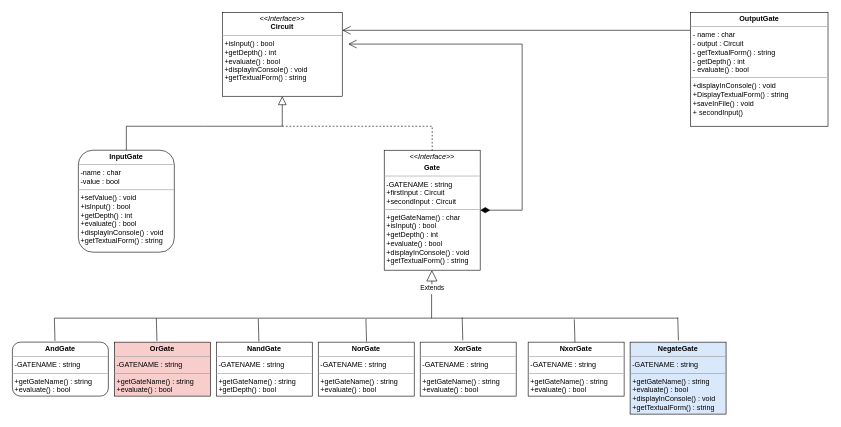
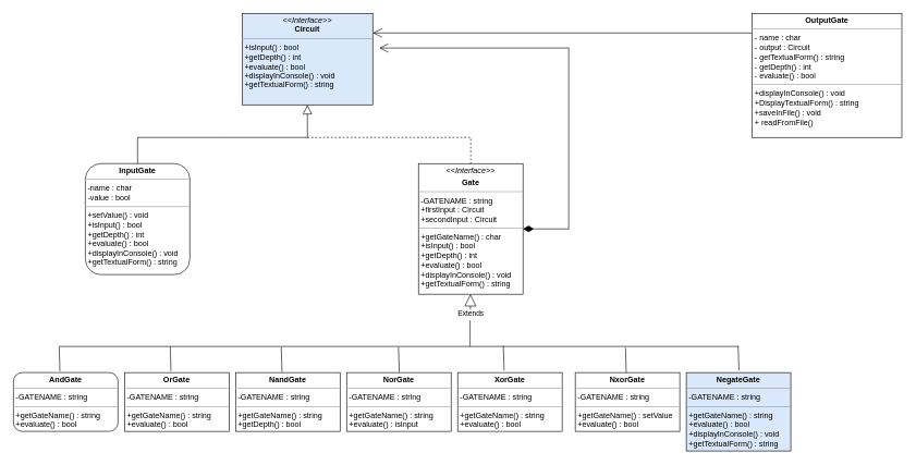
  <mxCell id="0" />
  <mxCell id="1" parent="0" />
- <mxCell id="2" value="&lt;p style=&quot;margin: 0px ; margin-top: 4px ; text-align: center&quot;&gt;&lt;i&gt;&amp;lt;&amp;lt;Interface&amp;gt;&amp;gt;&lt;/i&gt;&lt;br&gt;&lt;b&gt;Circuit&lt;/b&gt;&lt;/p&gt;&lt;hr size=&quot;1&quot;&gt;&lt;p style=&quot;margin: 0px ; margin-left: 4px&quot;&gt;+isInput() : bool&amp;nbsp;&lt;/p&gt;&lt;p style=&quot;margin: 0px ; margin-left: 4px&quot;&gt;+getDepth() : int&amp;nbsp;&lt;/p&gt;&lt;p style=&quot;margin: 0px ; margin-left: 4px&quot;&gt;+evaluate() : bool&amp;nbsp;&lt;/p&gt;&lt;p style=&quot;margin: 0px ; margin-left: 4px&quot;&gt;+displayInConsole() : void&amp;nbsp;&lt;/p&gt;&lt;p style=&quot;margin: 0px ; margin-left: 4px&quot;&gt;+getTextualForm() : string&lt;br&gt;&lt;/p&gt;&lt;div id=&quot;SDCloudData&quot; style=&quot;display: none&quot;&gt;&lt;/div&gt;" style="verticalAlign=top;align=left;overflow=fill;fontSize=12;fontFamily=Helvetica;html=1;" vertex="1" parent="1"><mxGeometry x="370" y="20" width="200" height="140" as="geometry" /></mxCell>
+ <mxCell id="2" value="&lt;p style=&quot;margin: 0px ; margin-top: 4px ; text-align: center&quot;&gt;&lt;i&gt;&amp;lt;&amp;lt;Interface&amp;gt;&amp;gt;&lt;/i&gt;&lt;br&gt;&lt;b&gt;Circuit&lt;/b&gt;&lt;/p&gt;&lt;hr size=&quot;1&quot;&gt;&lt;p style=&quot;margin: 0px ; margin-left: 4px&quot;&gt;+isInput() : bool&amp;nbsp;&lt;/p&gt;&lt;p style=&quot;margin: 0px ; margin-left: 4px&quot;&gt;+getDepth() : int&amp;nbsp;&lt;/p&gt;&lt;p style=&quot;margin: 0px ; margin-left: 4px&quot;&gt;+evaluate() : bool&amp;nbsp;&lt;/p&gt;&lt;p style=&quot;margin: 0px ; margin-left: 4px&quot;&gt;+displayInConsole() : void&amp;nbsp;&lt;/p&gt;&lt;p style=&quot;margin: 0px ; margin-left: 4px&quot;&gt;+getTextualForm() : string&lt;br&gt;&lt;/p&gt;&lt;div id=&quot;SDCloudData&quot; style=&quot;display: none&quot;&gt;&lt;/div&gt;" style="verticalAlign=top;align=left;overflow=fill;fontSize=12;fontFamily=Helvetica;html=1;fillColor=#dae8fc;" vertex="1" parent="1"><mxGeometry x="370" y="20" width="200" height="140" as="geometry" /></mxCell>
  <mxCell id="3" value="&lt;p style=&quot;margin: 0px ; margin-top: 4px ; text-align: center&quot;&gt;&lt;b&gt;InputGate&lt;/b&gt;&lt;/p&gt;&lt;hr size=&quot;1&quot;&gt;&lt;p style=&quot;margin: 0px ; margin-left: 4px&quot;&gt;-name : char&lt;/p&gt;&lt;p style=&quot;margin: 0px ; margin-left: 4px&quot;&gt;-value : bool&lt;br&gt;&lt;/p&gt;&lt;div id=&quot;SDCloudData&quot; style=&quot;display: none&quot;&gt;&lt;/div&gt;&lt;hr size=&quot;1&quot;&gt;&lt;p style=&quot;margin: 0px ; margin-left: 4px&quot;&gt;+setValue() : void&amp;nbsp;&lt;/p&gt;&lt;p style=&quot;margin: 0px ; margin-left: 4px&quot;&gt;+isInput() : bool&lt;br&gt;+getDepth() : int&lt;br&gt;+evaluate() : bool&lt;br&gt;+displayInConsole() : void&lt;br&gt;&lt;/p&gt;&lt;p style=&quot;margin: 0px ; margin-left: 4px&quot;&gt;+getTextualForm() : string&lt;br&gt;&lt;/p&gt;&lt;div id=&quot;SDCloudData&quot; style=&quot;display: none&quot;&gt;&lt;/div&gt;" style="verticalAlign=top;align=left;overflow=fill;fontSize=12;fontFamily=Helvetica;html=1;rounded=1;" vertex="1" parent="1"><mxGeometry x="130" y="250" width="160" height="170" as="geometry" /></mxCell>
  <mxCell id="4" value="&lt;p style=&quot;margin: 0px ; margin-top: 4px ; text-align: center&quot;&gt;&lt;i&gt;&amp;lt;&amp;lt;Interface&amp;gt;&amp;gt;&lt;/i&gt;&lt;br&gt;&lt;/p&gt;&lt;p style=&quot;margin: 0px ; margin-top: 4px ; text-align: center&quot;&gt;&lt;b&gt;Gate&lt;/b&gt;&lt;/p&gt;&lt;hr size=&quot;1&quot;&gt;&lt;p style=&quot;margin: 0px ; margin-left: 4px&quot;&gt;-GATENAME : string&amp;nbsp;&lt;/p&gt;&lt;p style=&quot;margin: 0px ; margin-left: 4px&quot;&gt;+firstInput : Circuit&lt;br&gt;+secondInput : Circuit&lt;br&gt;&lt;/p&gt;&lt;div id=&quot;SDCloudData&quot; style=&quot;display: none&quot;&gt;&lt;/div&gt;&lt;hr size=&quot;1&quot;&gt;&lt;p style=&quot;margin: 0px ; margin-left: 4px&quot;&gt;+getGateName() : char&lt;br&gt;+isInput() : bool&lt;br&gt;+getDepth() : int&lt;br&gt;+evaluate() : bool&lt;br&gt;+displayInConsole() : void&lt;br&gt;+getTextualForm() : string&lt;br&gt;&lt;/p&gt;&lt;div id=&quot;SDCloudData&quot; style=&quot;display: none&quot;&gt;&lt;/div&gt;" style="verticalAlign=top;align=left;overflow=fill;fontSize=12;fontFamily=Helvetica;html=1;" vertex="1" parent="1"><mxGeometry x="640" y="250" width="160" height="200" as="geometry" /></mxCell>
  <mxCell id="5" value="&lt;p style=&quot;margin: 0px ; margin-top: 4px ; text-align: center&quot;&gt;&lt;b&gt;AndGate&lt;/b&gt;&lt;/p&gt;&lt;hr size=&quot;1&quot;&gt;&lt;p style=&quot;margin: 0px 0px 0px 4px&quot;&gt;-GATENAME : string&amp;nbsp;&lt;/p&gt;&lt;hr size=&quot;1&quot;&gt;&lt;p style=&quot;margin: 0px ; margin-left: 4px&quot;&gt;+getGateName() : string&lt;br&gt;&lt;/p&gt;&lt;p style=&quot;margin: 0px ; margin-left: 4px&quot;&gt;+evaluate() : bool&lt;br&gt;&lt;/p&gt;" style="verticalAlign=top;align=left;overflow=fill;fontSize=12;fontFamily=Helvetica;html=1;rounded=1;" vertex="1" parent="1"><mxGeometry x="20" y="570" width="160" height="90" as="geometry" /></mxCell>
- <mxCell id="6" value="&lt;p style=&quot;margin: 0px ; margin-top: 4px ; text-align: center&quot;&gt;&lt;b&gt;OrGate&lt;/b&gt;&lt;/p&gt;&lt;hr size=&quot;1&quot;&gt;&lt;p style=&quot;margin: 0px 0px 0px 4px&quot;&gt;-GATENAME : string&amp;nbsp;&lt;/p&gt;&lt;hr size=&quot;1&quot;&gt;&lt;p style=&quot;margin: 0px ; margin-left: 4px&quot;&gt;+getGateName() : string&lt;br&gt;&lt;/p&gt;&lt;p style=&quot;margin: 0px ; margin-left: 4px&quot;&gt;+evaluate() : bool&lt;br&gt;&lt;/p&gt;" style="verticalAlign=top;align=left;overflow=fill;fontSize=12;fontFamily=Helvetica;html=1;fillColor=#f8cecc;" vertex="1" parent="1"><mxGeometry x="190" y="570" width="160" height="90" as="geometry" /></mxCell>
+ <mxCell id="6" value="&lt;p style=&quot;margin: 0px ; margin-top: 4px ; text-align: center&quot;&gt;&lt;b&gt;OrGate&lt;/b&gt;&lt;/p&gt;&lt;hr size=&quot;1&quot;&gt;&lt;p style=&quot;margin: 0px 0px 0px 4px&quot;&gt;-GATENAME : string&amp;nbsp;&lt;/p&gt;&lt;hr size=&quot;1&quot;&gt;&lt;p style=&quot;margin: 0px ; margin-left: 4px&quot;&gt;+getGateName() : string&lt;br&gt;&lt;/p&gt;&lt;p style=&quot;margin: 0px ; margin-left: 4px&quot;&gt;+evaluate() : bool&lt;br&gt;&lt;/p&gt;" style="verticalAlign=top;align=left;overflow=fill;fontSize=12;fontFamily=Helvetica;html=1;" vertex="1" parent="1"><mxGeometry x="190" y="570" width="160" height="90" as="geometry" /></mxCell>
  <mxCell id="7" value="&lt;p style=&quot;margin: 0px ; margin-top: 4px ; text-align: center&quot;&gt;&lt;b&gt;NandGate&lt;/b&gt;&lt;/p&gt;&lt;hr size=&quot;1&quot;&gt;&lt;p style=&quot;margin: 0px 0px 0px 4px&quot;&gt;-GATENAME : string&amp;nbsp;&lt;/p&gt;&lt;hr size=&quot;1&quot;&gt;&lt;p style=&quot;margin: 0px ; margin-left: 4px&quot;&gt;+getGateName() : string&lt;br&gt;&lt;/p&gt;&lt;p style=&quot;margin: 0px ; margin-left: 4px&quot;&gt;+getDepth() : bool&lt;br&gt;&lt;/p&gt;" style="verticalAlign=top;align=left;overflow=fill;fontSize=12;fontFamily=Helvetica;html=1;" vertex="1" parent="1"><mxGeometry x="360" y="570" width="160" height="90" as="geometry" /></mxCell>
- <mxCell id="8" value="&lt;p style=&quot;margin: 0px ; margin-top: 4px ; text-align: center&quot;&gt;&lt;b&gt;NorGate&lt;/b&gt;&lt;/p&gt;&lt;hr size=&quot;1&quot;&gt;&lt;p style=&quot;margin: 0px 0px 0px 4px&quot;&gt;-GATENAME : string&amp;nbsp;&lt;/p&gt;&lt;hr size=&quot;1&quot;&gt;&lt;p style=&quot;margin: 0px ; margin-left: 4px&quot;&gt;+getGateName() : string&lt;br&gt;&lt;/p&gt;&lt;p style=&quot;margin: 0px ; margin-left: 4px&quot;&gt;+evaluate() : bool&lt;br&gt;&lt;/p&gt;" style="verticalAlign=top;align=left;overflow=fill;fontSize=12;fontFamily=Helvetica;html=1;" vertex="1" parent="1"><mxGeometry x="530" y="570" width="160" height="90" as="geometry" /></mxCell>
+ <mxCell id="8" value="&lt;p style=&quot;margin: 0px ; margin-top: 4px ; text-align: center&quot;&gt;&lt;b&gt;NorGate&lt;/b&gt;&lt;/p&gt;&lt;hr size=&quot;1&quot;&gt;&lt;p style=&quot;margin: 0px 0px 0px 4px&quot;&gt;-GATENAME : string&amp;nbsp;&lt;/p&gt;&lt;hr size=&quot;1&quot;&gt;&lt;p style=&quot;margin: 0px ; margin-left: 4px&quot;&gt;+getGateName() : string&lt;br&gt;&lt;/p&gt;&lt;p style=&quot;margin: 0px ; margin-left: 4px&quot;&gt;+evaluate() : isInput&lt;br&gt;&lt;/p&gt;" style="verticalAlign=top;align=left;overflow=fill;fontSize=12;fontFamily=Helvetica;html=1;" vertex="1" parent="1"><mxGeometry x="530" y="570" width="160" height="90" as="geometry" /></mxCell>
  <mxCell id="9" value="&lt;p style=&quot;margin: 0px ; margin-top: 4px ; text-align: center&quot;&gt;&lt;b&gt;XorGate&lt;/b&gt;&lt;/p&gt;&lt;hr size=&quot;1&quot;&gt;&lt;p style=&quot;margin: 0px 0px 0px 4px&quot;&gt;-GATENAME : string&amp;nbsp;&lt;/p&gt;&lt;hr size=&quot;1&quot;&gt;&lt;p style=&quot;margin: 0px ; margin-left: 4px&quot;&gt;+getGateName() : string&lt;br&gt;&lt;/p&gt;&lt;p style=&quot;margin: 0px ; margin-left: 4px&quot;&gt;+evaluate() : bool&lt;br&gt;&lt;/p&gt;" style="verticalAlign=top;align=left;overflow=fill;fontSize=12;fontFamily=Helvetica;html=1;" vertex="1" parent="1"><mxGeometry x="700" y="570" width="160" height="90" as="geometry" /></mxCell>
- <mxCell id="10" value="&lt;p style=&quot;margin: 0px ; margin-top: 4px ; text-align: center&quot;&gt;&lt;b&gt;NxorGate&lt;/b&gt;&lt;/p&gt;&lt;hr size=&quot;1&quot;&gt;&lt;p style=&quot;margin: 0px 0px 0px 4px&quot;&gt;-GATENAME : string&amp;nbsp;&lt;/p&gt;&lt;hr size=&quot;1&quot;&gt;&lt;p style=&quot;margin: 0px ; margin-left: 4px&quot;&gt;+getGateName() : string&lt;br&gt;&lt;/p&gt;&lt;p style=&quot;margin: 0px ; margin-left: 4px&quot;&gt;+evaluate() : bool&lt;br&gt;&lt;/p&gt;" style="verticalAlign=top;align=left;overflow=fill;fontSize=12;fontFamily=Helvetica;html=1;" vertex="1" parent="1"><mxGeometry x="880" y="570" width="160" height="90" as="geometry" /></mxCell>
+ <mxCell id="10" value="&lt;p style=&quot;margin: 0px ; margin-top: 4px ; text-align: center&quot;&gt;&lt;b&gt;NxorGate&lt;/b&gt;&lt;/p&gt;&lt;hr size=&quot;1&quot;&gt;&lt;p style=&quot;margin: 0px 0px 0px 4px&quot;&gt;-GATENAME : string&amp;nbsp;&lt;/p&gt;&lt;hr size=&quot;1&quot;&gt;&lt;p style=&quot;margin: 0px ; margin-left: 4px&quot;&gt;+getGateName() : setValue&lt;br&gt;&lt;/p&gt;&lt;p style=&quot;margin: 0px ; margin-left: 4px&quot;&gt;+evaluate() : bool&lt;br&gt;&lt;/p&gt;" style="verticalAlign=top;align=left;overflow=fill;fontSize=12;fontFamily=Helvetica;html=1;" vertex="1" parent="1"><mxGeometry x="880" y="570" width="160" height="90" as="geometry" /></mxCell>
  <mxCell id="11" value="&lt;p style=&quot;margin: 0px ; margin-top: 4px ; text-align: center&quot;&gt;&lt;b&gt;NegateGate&lt;/b&gt;&lt;/p&gt;&lt;hr size=&quot;1&quot;&gt;&lt;p style=&quot;margin: 0px 0px 0px 4px&quot;&gt;-GATENAME : string&amp;nbsp;&lt;/p&gt;&lt;hr size=&quot;1&quot;&gt;&lt;p style=&quot;margin: 0px ; margin-left: 4px&quot;&gt;+getGateName() : string&lt;br&gt;&lt;/p&gt;&lt;p style=&quot;margin: 0px ; margin-left: 4px&quot;&gt;+evaluate() : bool&lt;br&gt;&lt;/p&gt;&lt;p style=&quot;margin: 0px ; margin-left: 4px&quot;&gt;+displayInConsole() : void&lt;br&gt;+getTextualForm() : string&lt;br&gt;&lt;/p&gt;" style="verticalAlign=top;align=left;overflow=fill;fontSize=12;fontFamily=Helvetica;html=1;fillColor=#dae8fc;" vertex="1" parent="1"><mxGeometry x="1050" y="570" width="160" height="120" as="geometry" /></mxCell>
  <mxCell id="12" value="" style="endArrow=block;dashed=0;endFill=0;endSize=12;html=1;rounded=0;entryX=0.5;entryY=1;entryDx=0;entryDy=0;exitX=0.5;exitY=0;exitDx=0;exitDy=0;" edge="1" parent="1" source="3" target="2"><mxGeometry width="160" relative="1" as="geometry"><mxPoint x="470" y="260" as="sourcePoint" /><mxPoint x="550" y="280" as="targetPoint" /><Array as="points"><mxPoint x="210" y="210" /><mxPoint x="340" y="210" /><mxPoint x="410" y="210" /><mxPoint x="470" y="210" /></Array></mxGeometry></mxCell>
  <mxCell id="13" value="" style="endArrow=none;dashed=1;html=1;rounded=0;entryX=0.5;entryY=0;entryDx=0;entryDy=0;" edge="1" parent="1" target="4"><mxGeometry width="50" height="50" relative="1" as="geometry"><mxPoint x="470" y="210" as="sourcePoint" /><mxPoint x="500" y="260" as="targetPoint" /><Array as="points"><mxPoint x="720" y="210" /></Array></mxGeometry></mxCell>
  <mxCell id="14" value="Extends" style="endArrow=block;endSize=16;endFill=0;html=1;rounded=0;" edge="1" parent="1"><mxGeometry x="-1" width="160" relative="1" as="geometry"><mxPoint x="719.5" y="480" as="sourcePoint" /><mxPoint x="719.5" y="450" as="targetPoint" /><mxPoint as="offset" /></mxGeometry></mxCell>
  <mxCell id="15" value="" style="endArrow=none;html=1;rounded=0;" edge="1" parent="1"><mxGeometry width="50" height="50" relative="1" as="geometry"><mxPoint y="530" as="sourcePoint" x="90" /><mxPoint x="1130" y="530" as="targetPoint" /></mxGeometry></mxCell>
  <mxCell id="16" value="" style="endArrow=none;html=1;rounded=0;exitX=0.444;exitY=-0.022;exitDx=0;exitDy=0;exitPerimeter=0;" edge="1" parent="1" source="5"><mxGeometry width="50" height="50" relative="1" as="geometry"><mxPoint y="560" as="sourcePoint" x="90" /><mxPoint y="530" as="targetPoint" x="90" /></mxGeometry></mxCell>
  <mxCell id="17" value="" style="endArrow=none;html=1;rounded=0;exitX=0.444;exitY=-0.022;exitDx=0;exitDy=0;exitPerimeter=0;" edge="1" parent="1"><mxGeometry width="50" height="50" relative="1" as="geometry"><mxPoint x="261.04" y="568.02" as="sourcePoint" /><mxPoint x="260" y="530" as="targetPoint" /></mxGeometry></mxCell>
  <mxCell id="18" value="" style="endArrow=none;html=1;rounded=0;exitX=0.444;exitY=-0.022;exitDx=0;exitDy=0;exitPerimeter=0;" edge="1" parent="1"><mxGeometry width="50" height="50" relative="1" as="geometry"><mxPoint x="431.04" y="569" as="sourcePoint" /><mxPoint x="430" y="530.98" as="targetPoint" /></mxGeometry></mxCell>
  <mxCell id="19" value="" style="endArrow=none;html=1;rounded=0;exitX=0.444;exitY=-0.022;exitDx=0;exitDy=0;exitPerimeter=0;" edge="1" parent="1"><mxGeometry width="50" height="50" relative="1" as="geometry"><mxPoint x="610.52" y="569" as="sourcePoint" /><mxPoint x="609.48" y="530.98" as="targetPoint" /></mxGeometry></mxCell>
  <mxCell id="20" value="" style="endArrow=none;html=1;rounded=0;exitX=0.444;exitY=-0.022;exitDx=0;exitDy=0;exitPerimeter=0;" edge="1" parent="1"><mxGeometry width="50" height="50" relative="1" as="geometry"><mxPoint x="771.04" y="567" as="sourcePoint" /><mxPoint x="770" y="528.98" as="targetPoint" /></mxGeometry></mxCell>
  <mxCell id="21" value="" style="endArrow=none;html=1;rounded=0;exitX=0.444;exitY=-0.022;exitDx=0;exitDy=0;exitPerimeter=0;" edge="1" parent="1"><mxGeometry width="50" height="50" relative="1" as="geometry"><mxPoint x="958.04" y="570.02" as="sourcePoint" /><mxPoint x="957" y="532" as="targetPoint" /></mxGeometry></mxCell>
  <mxCell id="22" value="" style="endArrow=none;html=1;rounded=0;exitX=0.444;exitY=-0.022;exitDx=0;exitDy=0;exitPerimeter=0;" edge="1" parent="1"><mxGeometry width="50" height="50" relative="1" as="geometry"><mxPoint x="1130.52" y="567" as="sourcePoint" /><mxPoint x="1129.48" y="528.98" as="targetPoint" /></mxGeometry></mxCell>
  <mxCell id="23" value="" style="endArrow=none;html=1;rounded=0;" edge="1" parent="1"><mxGeometry width="50" height="50" relative="1" as="geometry"><mxPoint x="719" y="530" as="sourcePoint" /><mxPoint x="719" y="490" as="targetPoint" /></mxGeometry></mxCell>
  <mxCell id="24" value="" style="endArrow=open;html=1;endSize=12;startArrow=diamondThin;startSize=14;startFill=1;edgeStyle=orthogonalEdgeStyle;align=left;verticalAlign=bottom;rounded=0;exitX=1;exitY=0.5;exitDx=0;exitDy=0;" edge="1" parent="1" source="4"><mxGeometry x="-1" y="3" relative="1" as="geometry"><mxPoint x="810" y="360" as="sourcePoint" /><mxPoint x="580" y="73" as="targetPoint" /><Array as="points"><mxPoint x="870" y="350" /><mxPoint x="870" y="73" /></Array></mxGeometry></mxCell>
  <mxCell id="25" value="" style="endArrow=open;endFill=1;endSize=12;html=1;rounded=0;" edge="1" parent="1"><mxGeometry width="160" relative="1" as="geometry"><mxPoint x="1150" y="50" as="sourcePoint" /><mxPoint x="570" y="50" as="targetPoint" /></mxGeometry></mxCell>
- <mxCell id="26" value="&lt;p style=&quot;margin: 0px ; margin-top: 4px ; text-align: center&quot;&gt;&lt;b&gt;OutputGate&lt;/b&gt;&lt;/p&gt;&lt;hr size=&quot;1&quot;&gt;&lt;p style=&quot;margin: 0px ; margin-left: 4px&quot;&gt;- name : char&lt;/p&gt;&lt;p style=&quot;margin: 0px ; margin-left: 4px&quot;&gt;- output : Circuit&lt;/p&gt;&lt;p style=&quot;margin: 0px ; margin-left: 4px&quot;&gt;- getTextualForm() : string&lt;/p&gt;&lt;p style=&quot;margin: 0px ; margin-left: 4px&quot;&gt;- getDepth() : int&lt;/p&gt;&lt;p style=&quot;margin: 0px ; margin-left: 4px&quot;&gt;- evaluate() : bool&lt;/p&gt;&lt;hr size=&quot;1&quot;&gt;&lt;p style=&quot;margin: 0px 0px 0px 4px&quot;&gt;+displayInConsole() : void&lt;br&gt;+DisplayTextualForm() : string&lt;br&gt;&lt;/p&gt;&lt;p style=&quot;margin: 0px 0px 0px 4px&quot;&gt;+saveInFile() : void&lt;/p&gt;&lt;p style=&quot;margin: 0px 0px 0px 4px&quot;&gt;+ secondInput()&lt;/p&gt;" style="verticalAlign=top;align=left;overflow=fill;fontSize=12;fontFamily=Helvetica;html=1;" vertex="1" parent="1"><mxGeometry x="1151" y="20" width="229" height="190" as="geometry" /></mxCell>
+ <mxCell id="26" value="&lt;p style=&quot;margin: 0px ; margin-top: 4px ; text-align: center&quot;&gt;&lt;b&gt;OutputGate&lt;/b&gt;&lt;/p&gt;&lt;hr size=&quot;1&quot;&gt;&lt;p style=&quot;margin: 0px ; margin-left: 4px&quot;&gt;- name : char&lt;/p&gt;&lt;p style=&quot;margin: 0px ; margin-left: 4px&quot;&gt;- output : Circuit&lt;/p&gt;&lt;p style=&quot;margin: 0px ; margin-left: 4px&quot;&gt;- getTextualForm() : string&lt;/p&gt;&lt;p style=&quot;margin: 0px ; margin-left: 4px&quot;&gt;- getDepth() : int&lt;/p&gt;&lt;p style=&quot;margin: 0px ; margin-left: 4px&quot;&gt;- evaluate() : bool&lt;/p&gt;&lt;hr size=&quot;1&quot;&gt;&lt;p style=&quot;margin: 0px 0px 0px 4px&quot;&gt;+displayInConsole() : void&lt;br&gt;+DisplayTextualForm() : string&lt;br&gt;&lt;/p&gt;&lt;p style=&quot;margin: 0px 0px 0px 4px&quot;&gt;+saveInFile() : void&lt;/p&gt;&lt;p style=&quot;margin: 0px 0px 0px 4px&quot;&gt;+ readFromFile()&lt;/p&gt;" style="verticalAlign=top;align=left;overflow=fill;fontSize=12;fontFamily=Helvetica;html=1;" vertex="1" parent="1"><mxGeometry x="1151" y="20" width="229" height="190" as="geometry" /></mxCell>
